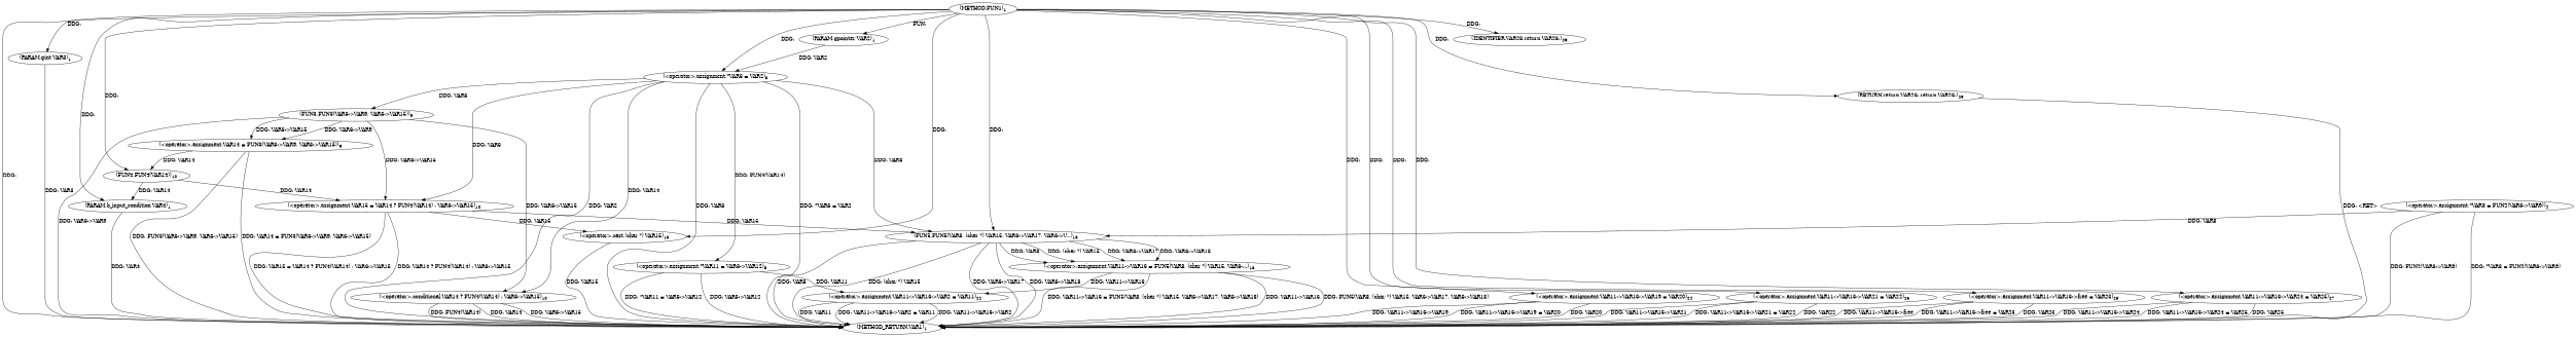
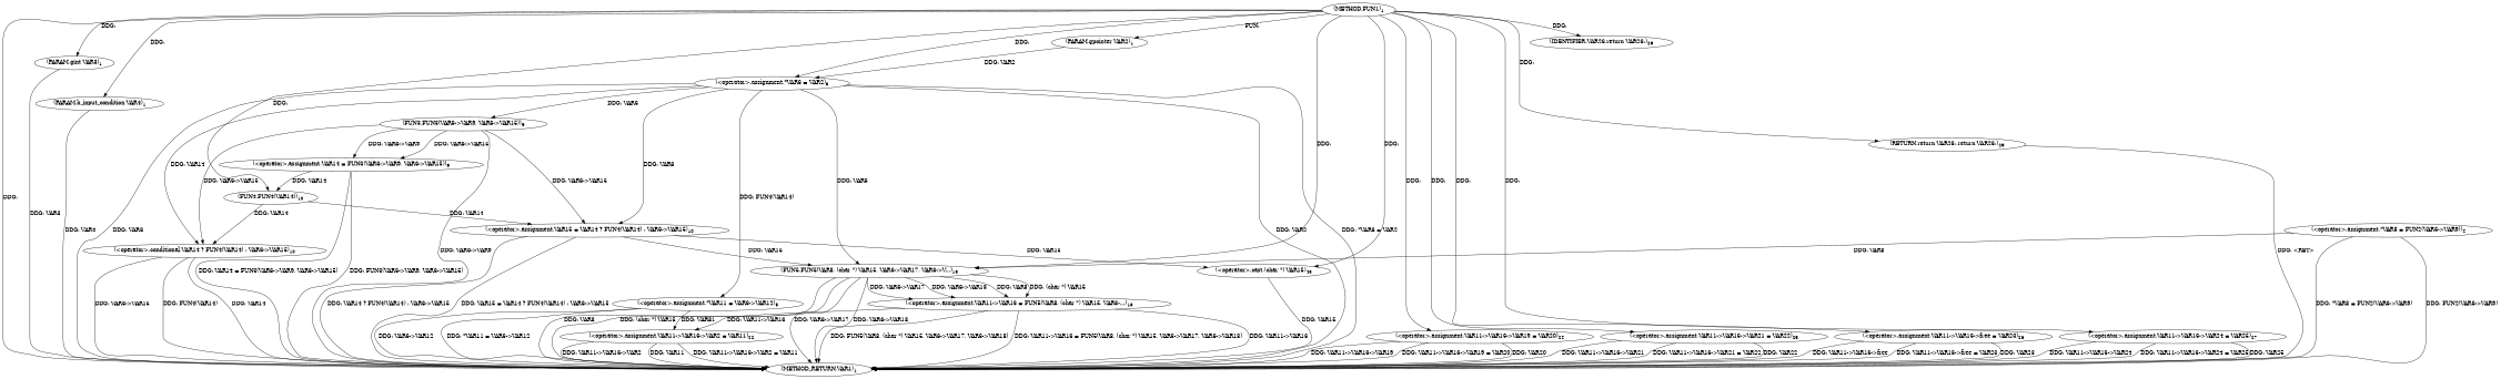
  digraph {
    n1 [label=<(METHOD,FUN1)<SUB>1</SUB>>]
    n2 [label=<(PARAM,gpointer VAR2)<SUB>1</SUB>>]
    n3 [label=<(PARAM,gint VAR3)<SUB>1</SUB>>]
    n4 [label=<(PARAM,b_input_condition VAR4)<SUB>1</SUB>>]
    n5 [label=<(&lt;operator&gt;.assignment,*VAR6 = VAR2)<SUB>3</SUB>>]
    n6 [label=<(&lt;operator&gt;.assignment,VAR11-&gt;VAR16-&gt;VAR19 = VAR20)<SUB>24</SUB>>]
    n7 [label=<(&lt;operator&gt;.assignment,VAR11-&gt;VAR16-&gt;VAR21 = VAR22)<SUB>25</SUB>>]
    n8 [label=<(&lt;operator&gt;.assignment,VAR11-&gt;VAR16-&gt;free = VAR23)<SUB>26</SUB>>]
    n9 [label=<(&lt;operator&gt;.assignment,VAR11-&gt;VAR16-&gt;VAR24 = VAR25)<SUB>27</SUB>>]
    n10 [label=<(RETURN,return VAR26;,return VAR26;)<SUB>29</SUB>>]
    n11 [label=<(IDENTIFIER,VAR26,return VAR26;)<SUB>29</SUB>>]
    n12 [label=<(FUN5,FUN5(VAR8, (char *) VAR15, VAR6-&gt;VAR17, VAR6-&gt;V...)<SUB>13</SUB>>]
    n13 [label=<(FUN4,FUN4(VAR14))<SUB>10</SUB>>]
-   n14 [label=<(&lt;operator&gt;.cast,(char *) VAR15)<SUB>13</SUB>>]
+   n14 [label=<(&lt;operator&gt;.cast,(char *) VAR15)<SUB>43</SUB>>]
    n15 [label=<(METHOD_RETURN,VAR1)<SUB>1</SUB>>]
    n16 [label=<(&lt;operator&gt;.assignment,*VAR11 = VAR6-&gt;VAR12)<SUB>5</SUB>>]
    n17 [label=<(&lt;operator&gt;.assignment,VAR15 = VAR14 ? FUN4(VAR14) : VAR6-&gt;VAR15)<SUB>10</SUB>>]
    n18 [label=<(FUN3,FUN3(VAR6-&gt;VAR9, VAR6-&gt;VAR15))<SUB>9</SUB>>]
    n19 [label=<(&lt;operator&gt;.conditional,VAR14 ? FUN4(VAR14) : VAR6-&gt;VAR15)<SUB>10</SUB>>]
    n20 [label=<(&lt;operator&gt;.assignment,VAR11-&gt;VAR16-&gt;VAR2 = VAR11)<SUB>22</SUB>>]
    n21 [label=<(&lt;operator&gt;.assignment,VAR11-&gt;VAR16 = FUN5(VAR8, (char *) VAR15, VAR6-...)<SUB>13</SUB>>]
    n22 [label=<(&lt;operator&gt;.assignment,VAR14 = FUN3(VAR6-&gt;VAR9, VAR6-&gt;VAR15))<SUB>9</SUB>>]
    n23 [label=<(&lt;operator&gt;.assignment,*VAR8 = FUN2(VAR6-&gt;VAR9))<SUB>4</SUB>>]
    n1 -> n2 [label="FUN: "]
    n1 -> n3 [label="DDG: "]
    n1 -> n4 [label="DDG: "]
    n1 -> n5 [label="DDG: "]
    n1 -> n6 [label="DDG: "]
    n1 -> n7 [label="DDG: "]
    n1 -> n8 [label="DDG: "]
    n1 -> n9 [label="DDG: "]
    n1 -> n10 [label="DDG: "]
    n1 -> n11 [label="DDG: "]
    n1 -> n12 [label="DDG: "]
    n1 -> n13 [label="DDG: "]
    n1 -> n14 [label="DDG: "]
    n1 -> n15 [label="DDG: "]
    n2 -> n5 [label="DDG: VAR2"]
    n3 -> n15 [label="DDG: VAR3"]
    n4 -> n15 [label="DDG: VAR4"]
    n5 -> n12 [label="DDG: VAR6"]
    n5 -> n15 [label="DDG: VAR6"]
    n5 -> n15 [label="DDG: VAR2"]
    n5 -> n15 [label="DDG: *VAR6 = VAR2"]
    n5 -> n16 [label="DDG: FUN4(VAR14)"]
    n5 -> n17 [label="DDG: VAR6"]
    n5 -> n18 [label="DDG: VAR6"]
    n5 -> n19 [label="DDG: VAR14"]
    n6 -> n15 [label="DDG: VAR11-&gt;VAR16-&gt;VAR19"]
    n6 -> n15 [label="DDG: VAR11-&gt;VAR16-&gt;VAR19 = VAR20"]
    n6 -> n15 [label="DDG: VAR20"]
    n7 -> n15 [label="DDG: VAR11-&gt;VAR16-&gt;VAR21"]
    n7 -> n15 [label="DDG: VAR11-&gt;VAR16-&gt;VAR21 = VAR22"]
    n7 -> n15 [label="DDG: VAR22"]
    n8 -> n15 [label="DDG: VAR11-&gt;VAR16-&gt;free"]
    n8 -> n15 [label="DDG: VAR11-&gt;VAR16-&gt;free = VAR23"]
    n8 -> n15 [label="DDG: VAR23"]
    n9 -> n15 [label="DDG: VAR11-&gt;VAR16-&gt;VAR24"]
    n9 -> n15 [label="DDG: VAR11-&gt;VAR16-&gt;VAR24 = VAR25"]
    n9 -> n15 [label="DDG: VAR25"]
    n10 -> n15 [label="DDG: &lt;RET&gt;"]
    n12 -> n15 [label="DDG: VAR8"]
    n12 -> n15 [label="DDG: (char *) VAR15"]
    n12 -> n15 [label="DDG: VAR6-&gt;VAR17"]
    n12 -> n15 [label="DDG: VAR6-&gt;VAR18"]
    n12 -> n21 [label="DDG: VAR8"]
    n12 -> n21 [label="DDG: (char *) VAR15"]
    n12 -> n21 [label="DDG: VAR6-&gt;VAR17"]
    n12 -> n21 [label="DDG: VAR6-&gt;VAR18"]
    n13 -> n17 [label="DDG: VAR14"]
-   n13 -> n4 [label="DDG: VAR14"]
+   n13 -> n19 [label="DDG: VAR14"]
    n14 -> n15 [label="DDG: VAR15"]
    n16 -> n15 [label="DDG: VAR6-&gt;VAR12"]
    n16 -> n15 [label="DDG: *VAR11 = VAR6-&gt;VAR12"]
-   n16 -> n20 [label="DDG: VAR11"]
+   n16 -> n20 [label="DDG: VAR81"]
    n17 -> n12 [label="DDG: VAR15"]
    n17 -> n14 [label="DDG: VAR15"]
    n17 -> n15 [label="DDG: VAR14 ? FUN4(VAR14) : VAR6-&gt;VAR15"]
    n17 -> n15 [label="DDG: VAR15 = VAR14 ? FUN4(VAR14) : VAR6-&gt;VAR15"]
    n18 -> n15 [label="DDG: VAR6-&gt;VAR9"]
    n18 -> n17 [label="DDG: VAR6-&gt;VAR15"]
    n18 -> n19 [label="DDG: VAR6-&gt;VAR15"]
    n18 -> n22 [label="DDG: VAR6-&gt;VAR9"]
    n18 -> n22 [label="DDG: VAR6-&gt;VAR15"]
    n19 -> n15 [label="DDG: VAR14"]
    n19 -> n15 [label="DDG: VAR6-&gt;VAR15"]
    n19 -> n15 [label="DDG: FUN4(VAR14)"]
    n20 -> n15 [label="DDG: VAR11-&gt;VAR16-&gt;VAR2"]
    n20 -> n15 [label="DDG: VAR11"]
    n20 -> n15 [label="DDG: VAR11-&gt;VAR16-&gt;VAR2 = VAR11"]
    n21 -> n15 [label="DDG: VAR11-&gt;VAR16"]
    n21 -> n15 [label="DDG: FUN5(VAR8, (char *) VAR15, VAR6-&gt;VAR17, VAR6-&gt;VAR18)"]
    n21 -> n15 [label="DDG: VAR11-&gt;VAR16 = FUN5(VAR8, (char *) VAR15, VAR6-&gt;VAR17, VAR6-&gt;VAR18)"]
    n21 -> n20 [label="DDG: VAR11-&gt;VAR16"]
    n22 -> n13 [label="DDG: VAR14"]
    n22 -> n15 [label="DDG: FUN3(VAR6-&gt;VAR9, VAR6-&gt;VAR15)"]
    n22 -> n15 [label="DDG: VAR14 = FUN3(VAR6-&gt;VAR9, VAR6-&gt;VAR15)"]
    n23 -> n12 [label="DDG: VAR8"]
    n23 -> n15 [label="DDG: FUN2(VAR6-&gt;VAR9)"]
    n23 -> n15 [label="DDG: *VAR8 = FUN2(VAR6-&gt;VAR9)"]
  }
